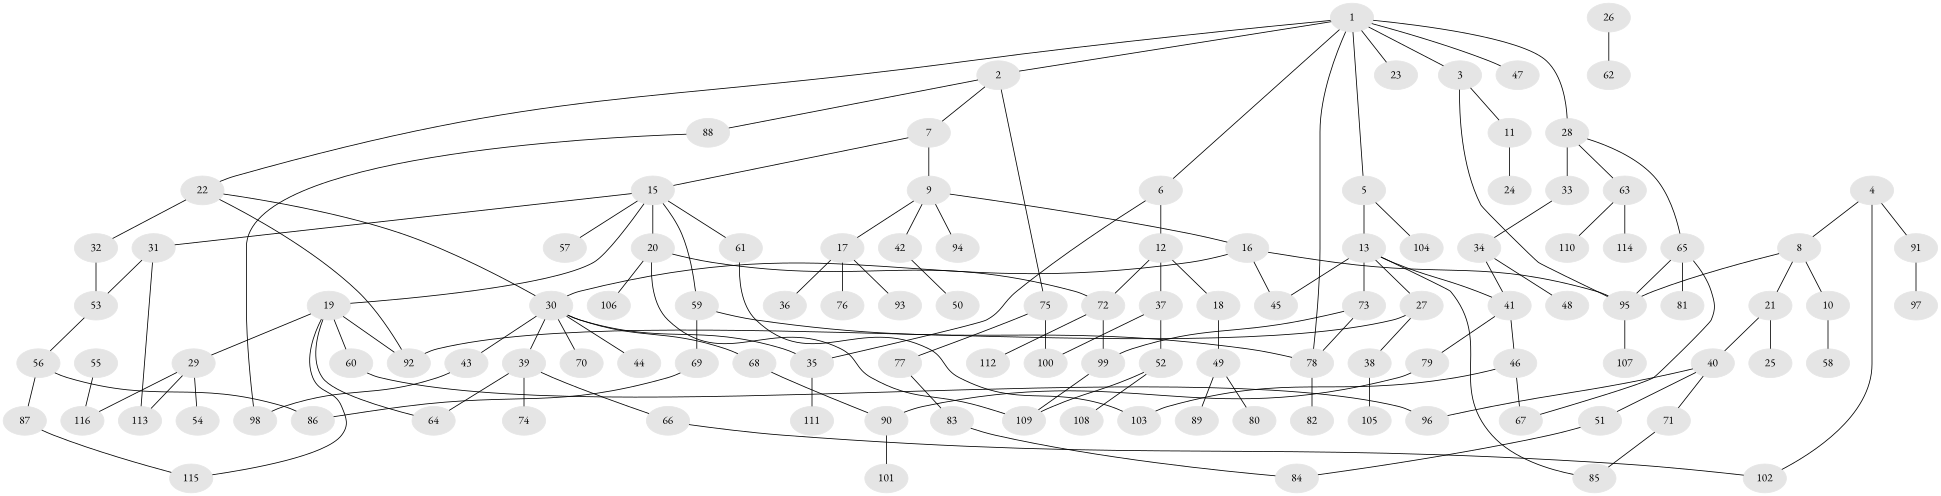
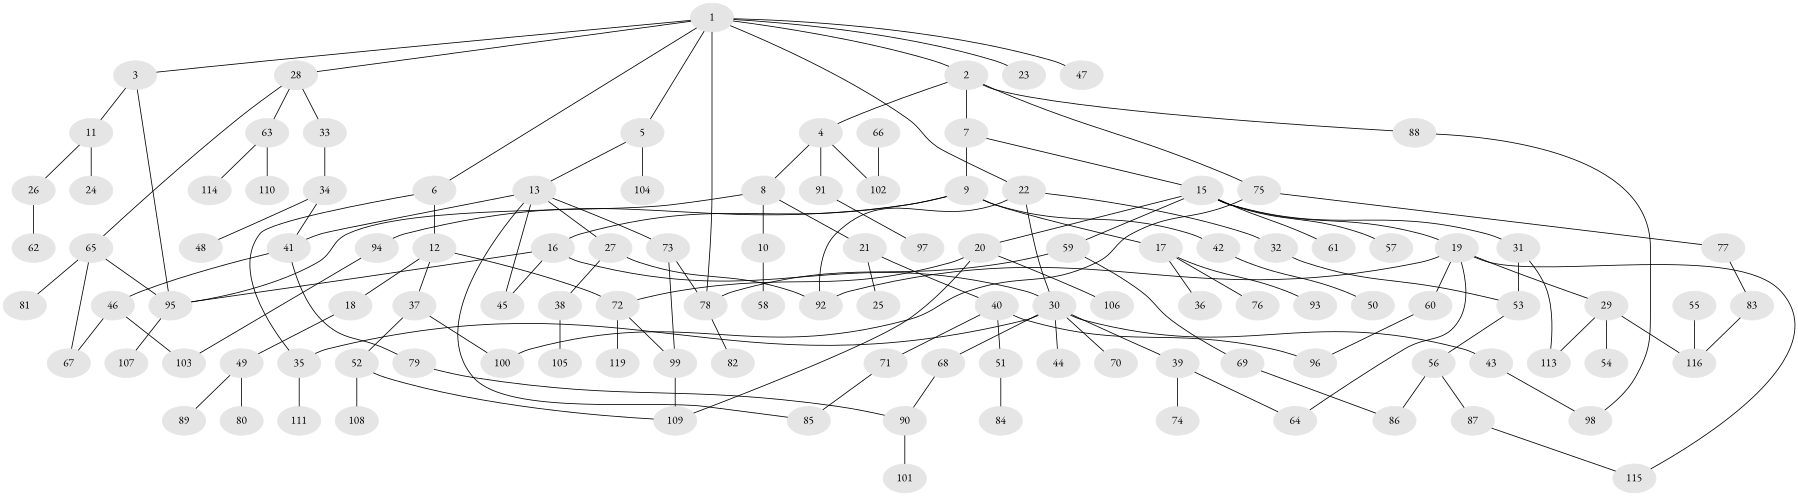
  graph {
    fontname="EB Garamond"
    node [color=gray90 fontname="EB Garamond" style=filled]
    edge [fontname="EB Garamond"]
    1
    2
    3
    5
    6
    22
    23
    28
    47
    78
    4
    7
    75
    88
    11
    95
    13
    104
    12
    35
    30
    92
    32
    33
    63
    65
    82
    8
    91
    102
    9
    15
    100
    77
    98
    24
    26
    107
    10
    21
    97
    27
    41
    45
    73
    85
    18
    37
    72
    111
    16
    17
    42
    94
    19
    20
    31
    57
    59
    61
    58
    25
    40
    36
    76
    93
    50
    62
    49
    52
    99
-   112
+   112 [label=119]
    38
    46
    79
    55
    116
    29
    60
    64
    115
    106
    109
    113
    53
    69
    103
    39
    43
    44
    68
    70
    80
    89
    54
    96
    51
    71
    105
    34
    110
    114
    67
    81
    66
    74
    90
    56
    48
    86
    87
    108
    84
    101
    83
    1 -- 2
    1 -- 3
    1 -- 5
    1 -- 6
    1 -- 22
    1 -- 23
    1 -- 28
    1 -- 47
    1 -- 78
+   2 -- 4
    2 -- 7
    2 -- 75
    2 -- 88
    3 -- 11
    3 -- 95
    5 -- 13
    5 -- 104
    6 -- 12
    6 -- 35
    22 -- 30
    22 -- 92
    22 -- 32
    28 -- 33
    28 -- 63
    28 -- 65
    78 -- 82
    4 -- 8
    4 -- 91
    4 -- 102
    7 -- 9
    7 -- 15
    75 -- 100
    75 -- 77
    88 -- 98
    11 -- 24
+   11 -- 26
    95 -- 107
    13 -- 27
    13 -- 41
    13 -- 45
    13 -- 73
    13 -- 85
    12 -- 18
    12 -- 37
    12 -- 72
    35 -- 111
    30 -- 35
    30 -- 39
    30 -- 43
    30 -- 44
    30 -- 68
    30 -- 70
    32 -- 53
    33 -- 34
    63 -- 110
    63 -- 114
    65 -- 95
    65 -- 67
    65 -- 81
    8 -- 95
    8 -- 10
    8 -- 21
    91 -- 97
    9 -- 16
    9 -- 17
    9 -- 42
    9 -- 94
    15 -- 19
    15 -- 20
    15 -- 31
    15 -- 57
    15 -- 59
    15 -- 61
    77 -- 83
    26 -- 62
    10 -- 58
    21 -- 25
    21 -- 40
    27 -- 92
    27 -- 38
    41 -- 46
    41 -- 79
    73 -- 78
    73 -- 99
    18 -- 49
    37 -- 100
    37 -- 52
    72 -- 99
    72 -- 112
    16 -- 95
    16 -- 30
    16 -- 45
    17 -- 36
    17 -- 76
    17 -- 93
    42 -- 50
    19 -- 92
    19 -- 29
    19 -- 60
    19 -- 64
    19 -- 115
    20 -- 72
    20 -- 106
    20 -- 109
    31 -- 113
    31 -- 53
    59 -- 78
    59 -- 69
-   61 -- 103
+   94 -- 103
    40 -- 96
    40 -- 51
    40 -- 71
    49 -- 80
    49 -- 89
    52 -- 109
    52 -- 108
    99 -- 109
    38 -- 105
    46 -- 103
    46 -- 67
    79 -- 90
    55 -- 116
    29 -- 116
    29 -- 113
    29 -- 54
    60 -- 96
    53 -- 56
    69 -- 86
    39 -- 64
-   39 -- 66
    39 -- 74
    43 -- 98
    68 -- 90
    51 -- 84
    71 -- 85
    34 -- 41
    34 -- 48
    66 -- 102
    90 -- 101
    56 -- 86
    56 -- 87
    87 -- 115
-   83 -- 84
+   83 -- 116
  }
